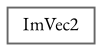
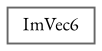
  digraph {
    rankdir=LR
    fontname="EB Garamond"
-   n1 [color=grey40 fillcolor=white fontname="EB Garamond" fontsize=10 height=0.2 label=ImVec2 shape=box style=filled width=0.4]
+   n1 [color=grey40 fillcolor=white fontname="EB Garamond" fontsize=10 height=0.2 label=ImVec6 shape=box style=filled width=0.4]
  }
